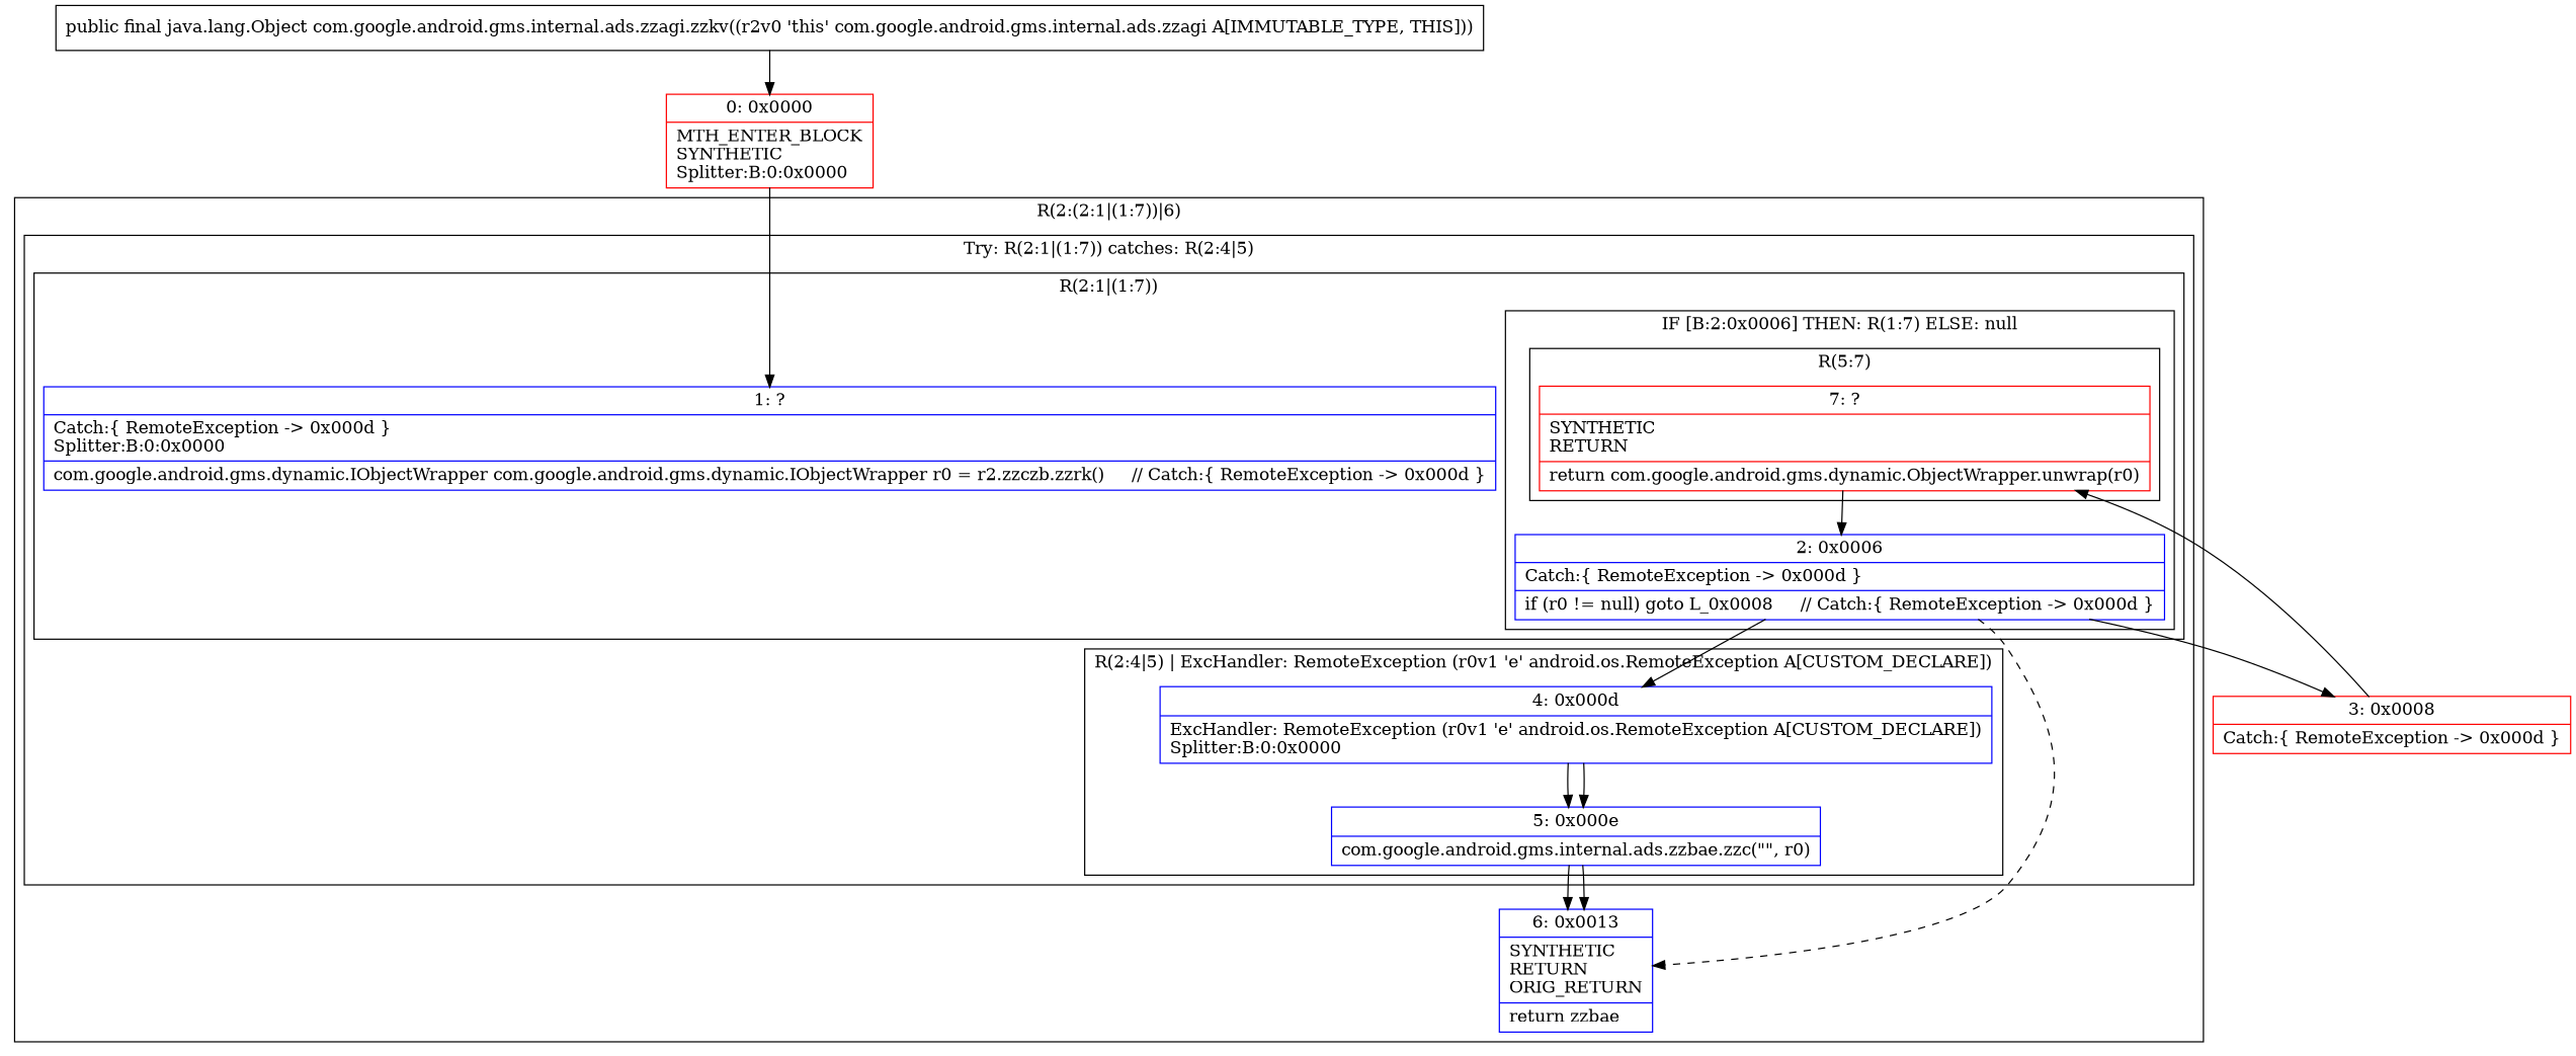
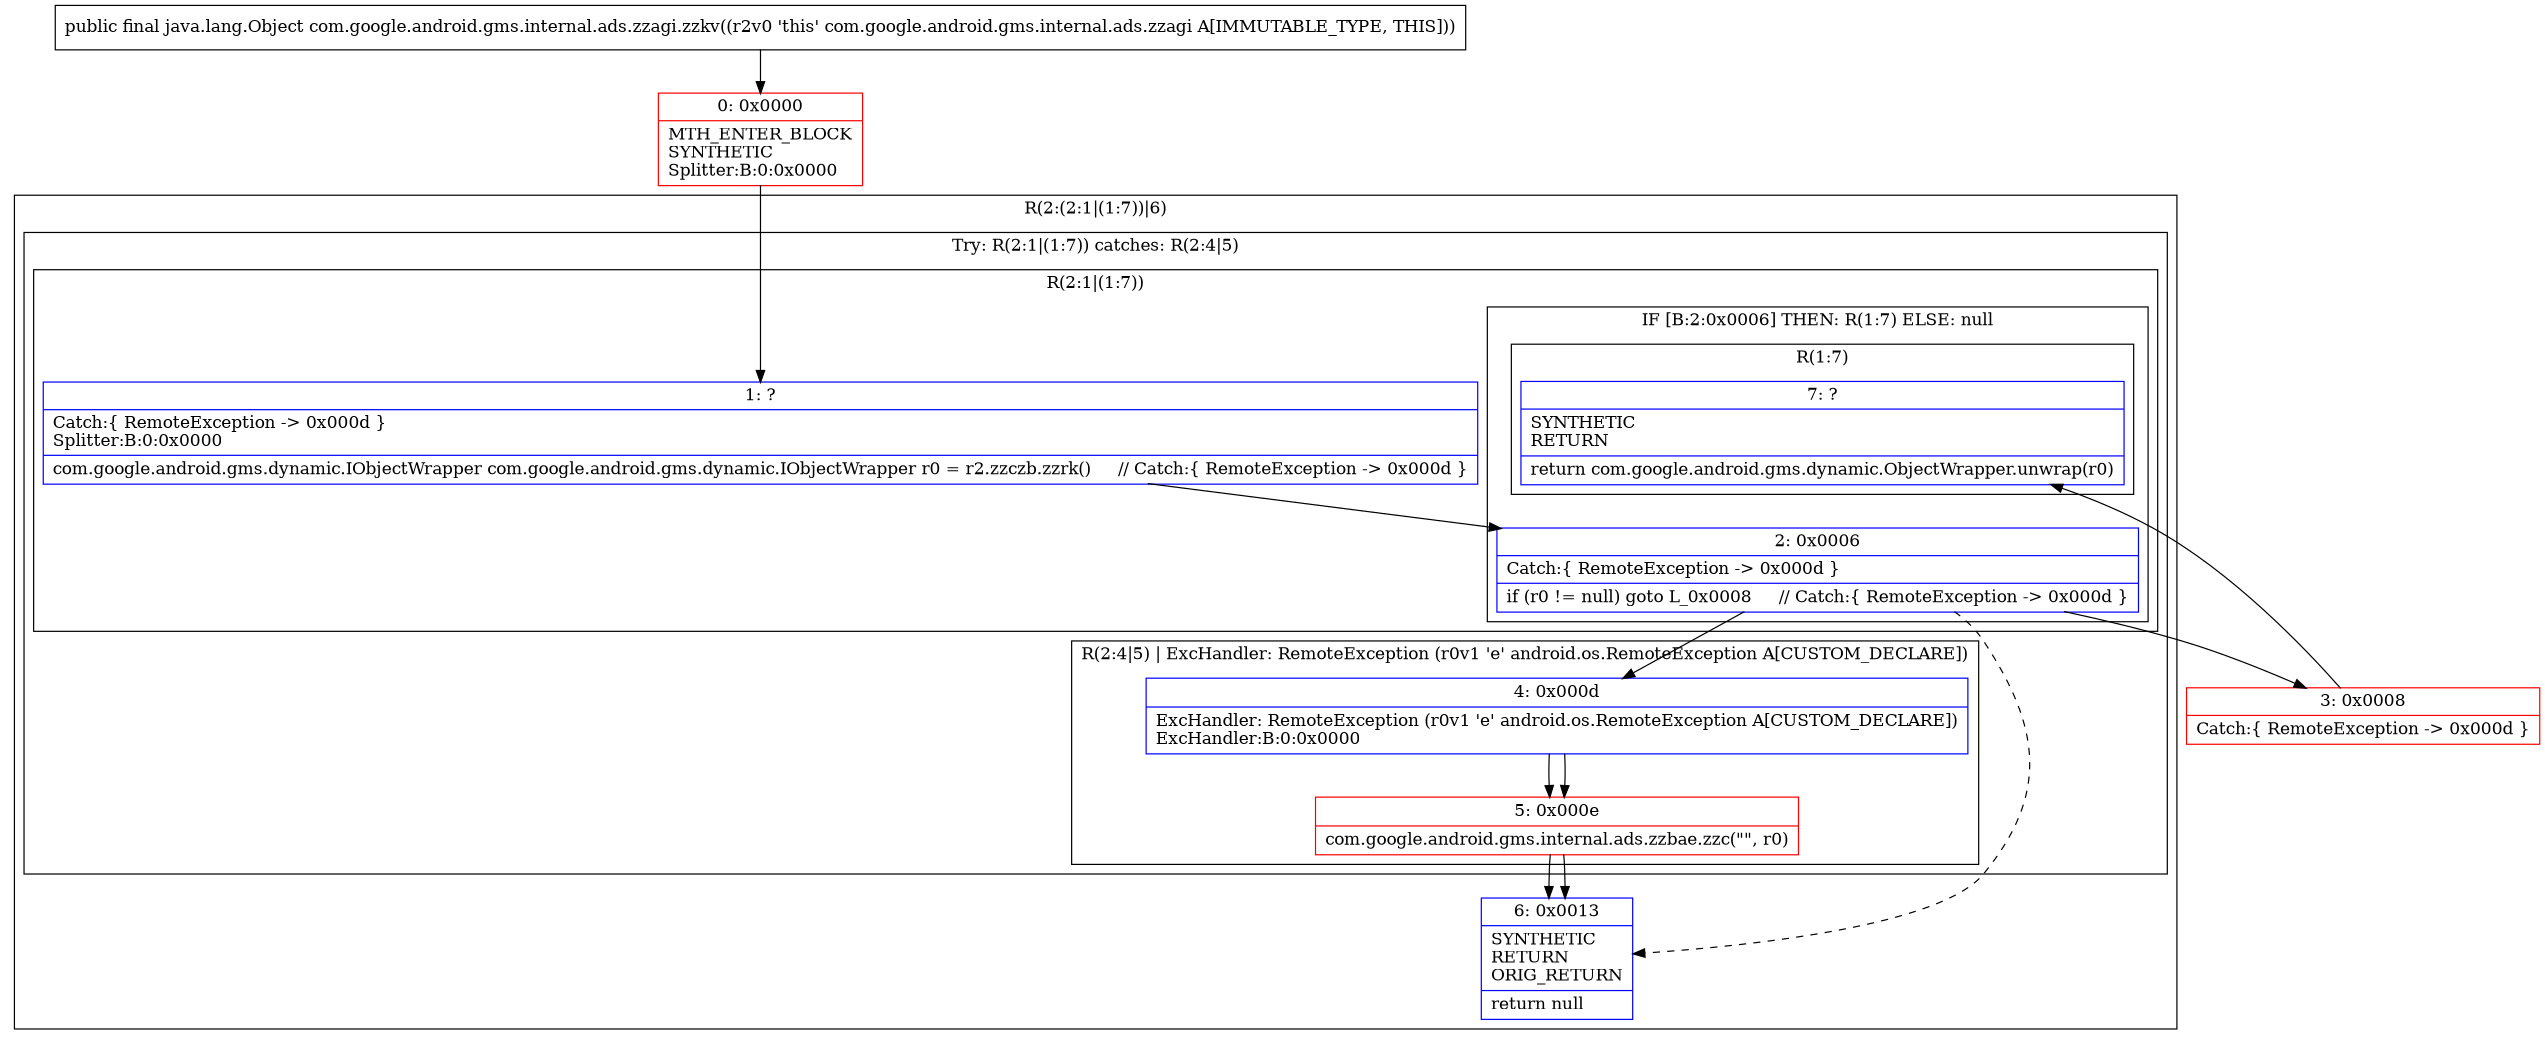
  digraph {
    node [color=blue shape=record]
-   n1 [color=red label="{7\:\ ?|SYNTHETIC\lRETURN\l|return com.google.android.gms.dynamic.ObjectWrapper.unwrap(r0)\l}"]
+   n1 [label="{7\:\ ?|SYNTHETIC\lRETURN\l|return com.google.android.gms.dynamic.ObjectWrapper.unwrap(r0)\l}"]
    n2 [label="{2\:\ 0x0006|Catch:\{ RemoteException \-\> 0x000d \}\l|if (r0 != null) goto L_0x0008     \/\/ Catch:\{ RemoteException \-\> 0x000d \}\l}"]
    n3 [label="{1\:\ ?|Catch:\{ RemoteException \-\> 0x000d \}\lSplitter:B:0:0x0000\l|com.google.android.gms.dynamic.IObjectWrapper com.google.android.gms.dynamic.IObjectWrapper r0 = r2.zzczb.zzrk()     \/\/ Catch:\{ RemoteException \-\> 0x000d \}\l}"]
-   n4 [label="{4\:\ 0x000d|ExcHandler: RemoteException (r0v1 'e' android.os.RemoteException A[CUSTOM_DECLARE])\lSplitter:B:0:0x0000\l}"]
-   n5 [label="{5\:\ 0x000e|com.google.android.gms.internal.ads.zzbae.zzc(\"\", r0)\l}"]
-   n6 [label="{6\:\ 0x0013|SYNTHETIC\lRETURN\lORIG_RETURN\l|return zzbae\l}"]
+   n4 [label="{4\:\ 0x000d|ExcHandler: RemoteException (r0v1 'e' android.os.RemoteException A[CUSTOM_DECLARE])\lExcHandler:B:0:0x0000\l}"]
+   n5 [color=red label="{5\:\ 0x000e|com.google.android.gms.internal.ads.zzbae.zzc(\"\", r0)\l}"]
+   n6 [label="{6\:\ 0x0013|SYNTHETIC\lRETURN\lORIG_RETURN\l|return null\l}"]
    n7 [color=red label="{3\:\ 0x0008|Catch:\{ RemoteException \-\> 0x000d \}\l}"]
    n8 [color=red label="{0\:\ 0x0000|MTH_ENTER_BLOCK\lSYNTHETIC\lSplitter:B:0:0x0000\l}"]
    n9 [label="{public final java.lang.Object com.google.android.gms.internal.ads.zzagi.zzkv((r2v0 'this' com.google.android.gms.internal.ads.zzagi A[IMMUTABLE_TYPE, THIS])) }" color=""]
    subgraph cluster_1 {
      label="R(2:(2:1|(1:7))|6)"
      n6
      subgraph cluster_2 {
        label="Try: R(2:1|(1:7)) catches: R(2:4|5)"
        subgraph cluster_3 {
          label="R(2:1|(1:7))"
          n3
          subgraph cluster_4 {
            label="IF [B:2:0x0006] THEN: R(1:7) ELSE: null"
            n2
            subgraph cluster_5 {
-             label="R(5:7)"
+             label="R(1:7)"
              n1
            }
          }
        }
        subgraph cluster_6 {
          label="R(2:4|5) | ExcHandler: RemoteException (r0v1 'e' android.os.RemoteException A[CUSTOM_DECLARE])\l"
          n4
          n5
        }
      }
    }
    subgraph cluster_7 {
      label="R(2:4|5) | ExcHandler: RemoteException (r0v1 'e' android.os.RemoteException A[CUSTOM_DECLARE])\l"
    }
    n2 -> n4
    n2 -> n6 [style=dashed]
    n2 -> n7
-   n1 -> n2
+   n3 -> n2
    n4 -> n5
    n4 -> n5
    n5 -> n6
    n5 -> n6
    n7 -> n1
    n8 -> n3
    n9 -> n8
  }
